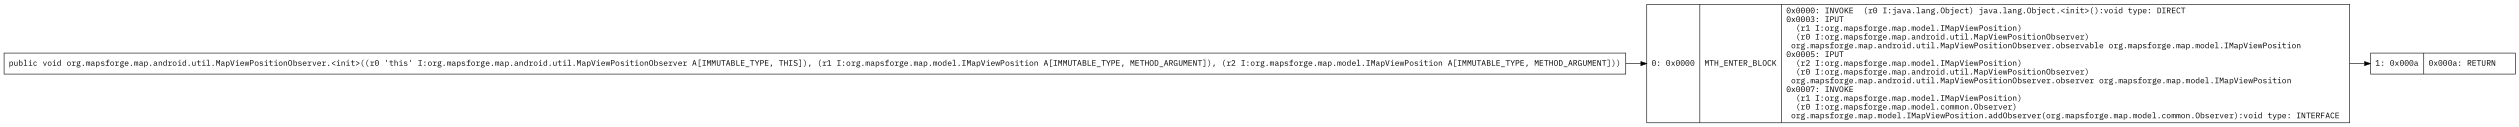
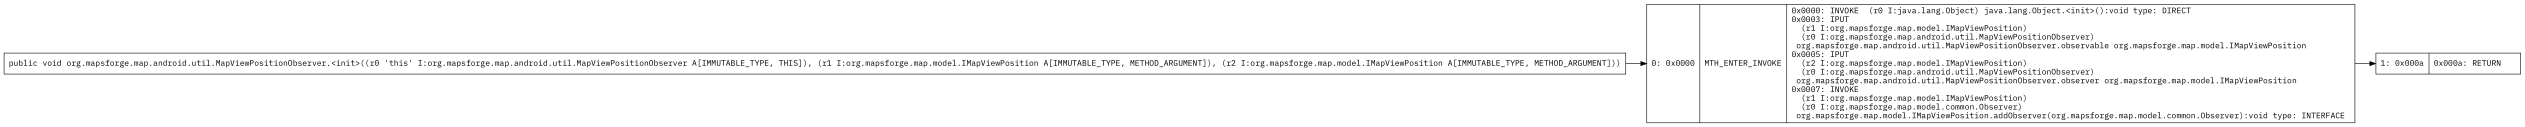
  digraph {
    rankdir=LR
    fontname="IBM Plex Mono"
    node [shape=record fontname="IBM Plex Mono"]
    edge [fontname="IBM Plex Mono"]
-   n1 [label="{0\:\ 0x0000|MTH_ENTER_BLOCK\l|0x0000: INVOKE  (r0 I:java.lang.Object) java.lang.Object.\<init\>():void type: DIRECT \l0x0003: IPUT  \l  (r1 I:org.mapsforge.map.model.IMapViewPosition)\l  (r0 I:org.mapsforge.map.android.util.MapViewPositionObserver)\l org.mapsforge.map.android.util.MapViewPositionObserver.observable org.mapsforge.map.model.IMapViewPosition \l0x0005: IPUT  \l  (r2 I:org.mapsforge.map.model.IMapViewPosition)\l  (r0 I:org.mapsforge.map.android.util.MapViewPositionObserver)\l org.mapsforge.map.android.util.MapViewPositionObserver.observer org.mapsforge.map.model.IMapViewPosition \l0x0007: INVOKE  \l  (r1 I:org.mapsforge.map.model.IMapViewPosition)\l  (r0 I:org.mapsforge.map.model.common.Observer)\l org.mapsforge.map.model.IMapViewPosition.addObserver(org.mapsforge.map.model.common.Observer):void type: INTERFACE \l}"]
+   n1 [label="{0\:\ 0x0000|MTH_ENTER_INVOKE\l|0x0000: INVOKE  (r0 I:java.lang.Object) java.lang.Object.\<init\>():void type: DIRECT \l0x0003: IPUT  \l  (r1 I:org.mapsforge.map.model.IMapViewPosition)\l  (r0 I:org.mapsforge.map.android.util.MapViewPositionObserver)\l org.mapsforge.map.android.util.MapViewPositionObserver.observable org.mapsforge.map.model.IMapViewPosition \l0x0005: IPUT  \l  (r2 I:org.mapsforge.map.model.IMapViewPosition)\l  (r0 I:org.mapsforge.map.android.util.MapViewPositionObserver)\l org.mapsforge.map.android.util.MapViewPositionObserver.observer org.mapsforge.map.model.IMapViewPosition \l0x0007: INVOKE  \l  (r1 I:org.mapsforge.map.model.IMapViewPosition)\l  (r0 I:org.mapsforge.map.model.common.Observer)\l org.mapsforge.map.model.IMapViewPosition.addObserver(org.mapsforge.map.model.common.Observer):void type: INTERFACE \l}"]
    n2 [label="{1\:\ 0x000a|0x000a: RETURN   \l}"]
    n3 [label="{public void org.mapsforge.map.android.util.MapViewPositionObserver.\<init\>((r0 'this' I:org.mapsforge.map.android.util.MapViewPositionObserver A[IMMUTABLE_TYPE, THIS]), (r1 I:org.mapsforge.map.model.IMapViewPosition A[IMMUTABLE_TYPE, METHOD_ARGUMENT]), (r2 I:org.mapsforge.map.model.IMapViewPosition A[IMMUTABLE_TYPE, METHOD_ARGUMENT])) }"]
    n1 -> n2
    n3 -> n1
  }
